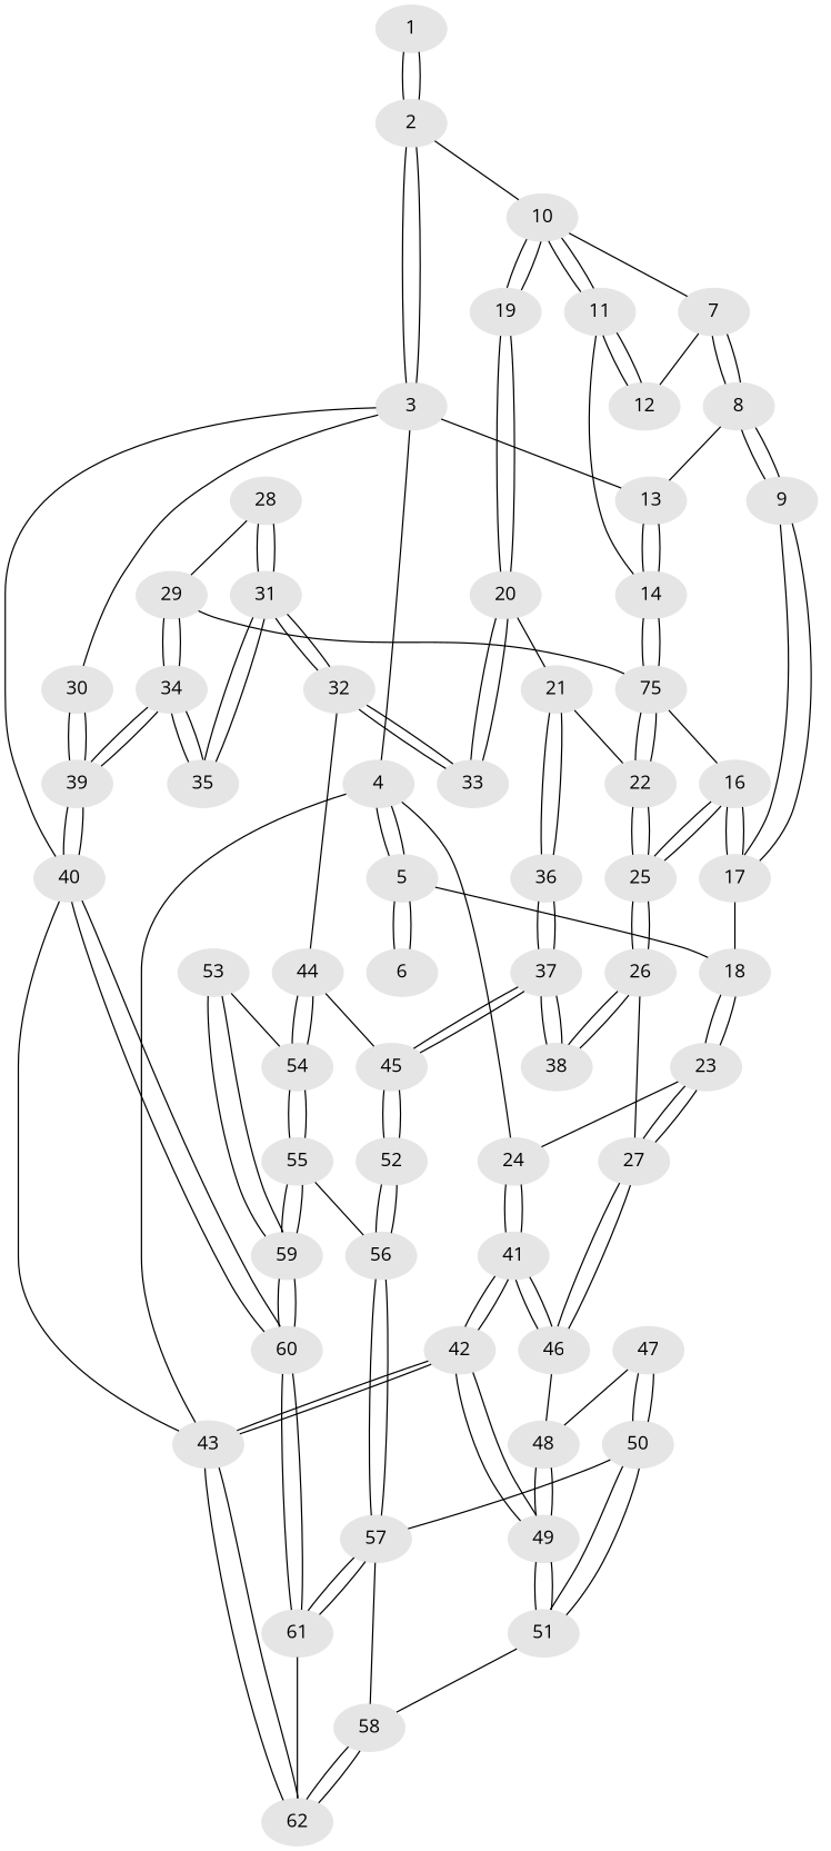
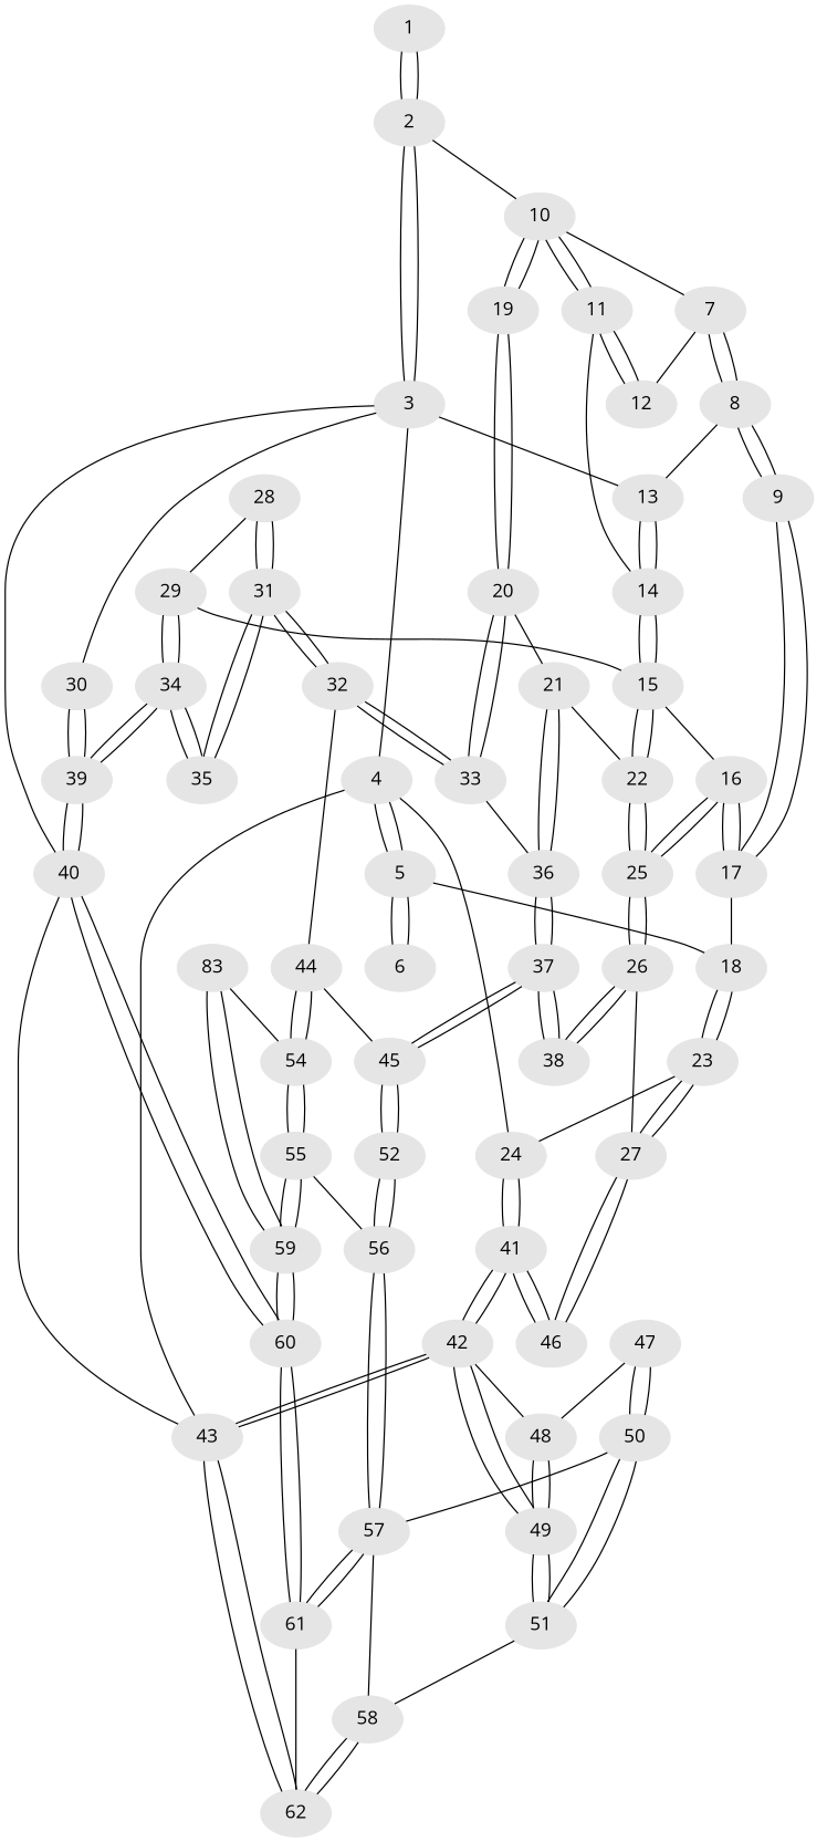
  graph {
    fontname="Open Sans"
    node [color=gray90 fontname="Open Sans" style=filled]
    edge [fontname="Open Sans"]
    1
    2
    3
    10
    7
    8
    12
    4
    30
    40
    13
    11
    19
    5
    24
    43
    39
    60
    6
    18
    41
    62
    23
    9
    17
    14
    20
-   15 [label=75]
+   15
    16
    22
    25
    26
    27
    21
    33
    28
    29
    31
    36
    37
    46
    42
    38
    48
    34
    32
    35
    44
    45
    54
-   53
+   53 [label=83]
    59
    52
    47
    50
    61
    49
    51
    55
    56
    57
    58
    1 -- 2
    1 -- 2
    2 -- 3
    2 -- 3
    2 -- 10
    3 -- 4
    3 -- 30
    3 -- 40
    3 -- 13
    10 -- 7
    10 -- 11
    10 -- 11
    10 -- 19
    10 -- 19
    7 -- 8
    7 -- 8
    7 -- 12
    8 -- 13
    8 -- 9
    8 -- 9
    4 -- 5
    4 -- 5
    4 -- 24
    4 -- 43
    30 -- 39
    30 -- 39
    40 -- 43
    40 -- 60
    40 -- 60
    13 -- 14
    13 -- 14
    11 -- 12
    11 -- 12
    11 -- 14
    19 -- 20
    19 -- 20
    5 -- 6
    5 -- 6
    5 -- 18
    24 -- 41
    24 -- 41
    43 -- 62
    43 -- 62
    39 -- 40
    39 -- 40
    60 -- 61
    60 -- 61
    18 -- 23
    18 -- 23
    41 -- 46
    41 -- 46
    41 -- 42
    41 -- 42
    23 -- 24
    23 -- 27
    23 -- 27
    9 -- 17
    9 -- 17
    17 -- 18
    14 -- 15
    14 -- 15
    20 -- 21
    20 -- 33
    20 -- 33
    15 -- 16
    15 -- 22
    15 -- 22
    16 -- 17
    16 -- 17
    16 -- 25
    16 -- 25
    22 -- 25
    22 -- 25
    25 -- 26
    25 -- 26
    26 -- 27
    26 -- 38
    26 -- 38
    27 -- 46
    27 -- 46
    21 -- 22
    21 -- 36
    21 -- 36
+   33 -- 36
    28 -- 29
    28 -- 31
    28 -- 31
    29 -- 15
    29 -- 34
    29 -- 34
    31 -- 32
    31 -- 32
    31 -- 35
    31 -- 35
    36 -- 37
    36 -- 37
    37 -- 38
    37 -- 38
    37 -- 45
    37 -- 45
-   46 -- 48
+   42 -- 48
    42 -- 43
    42 -- 43
    42 -- 49
    42 -- 49
    48 -- 49
    48 -- 49
    34 -- 39
    34 -- 39
    34 -- 35
    34 -- 35
    32 -- 33
    32 -- 33
    32 -- 44
    44 -- 45
    44 -- 54
    44 -- 54
    45 -- 52
    45 -- 52
    54 -- 55
    54 -- 55
    53 -- 54
    53 -- 59
    53 -- 59
    59 -- 60
    59 -- 60
    52 -- 56
    52 -- 56
    47 -- 48
    47 -- 50
    47 -- 50
    50 -- 51
    50 -- 51
    50 -- 57
    61 -- 62
    49 -- 51
    49 -- 51
    51 -- 58
    55 -- 59
    55 -- 59
    55 -- 56
    56 -- 57
    56 -- 57
    57 -- 61
    57 -- 61
    57 -- 58
    58 -- 62
    58 -- 62
  }
